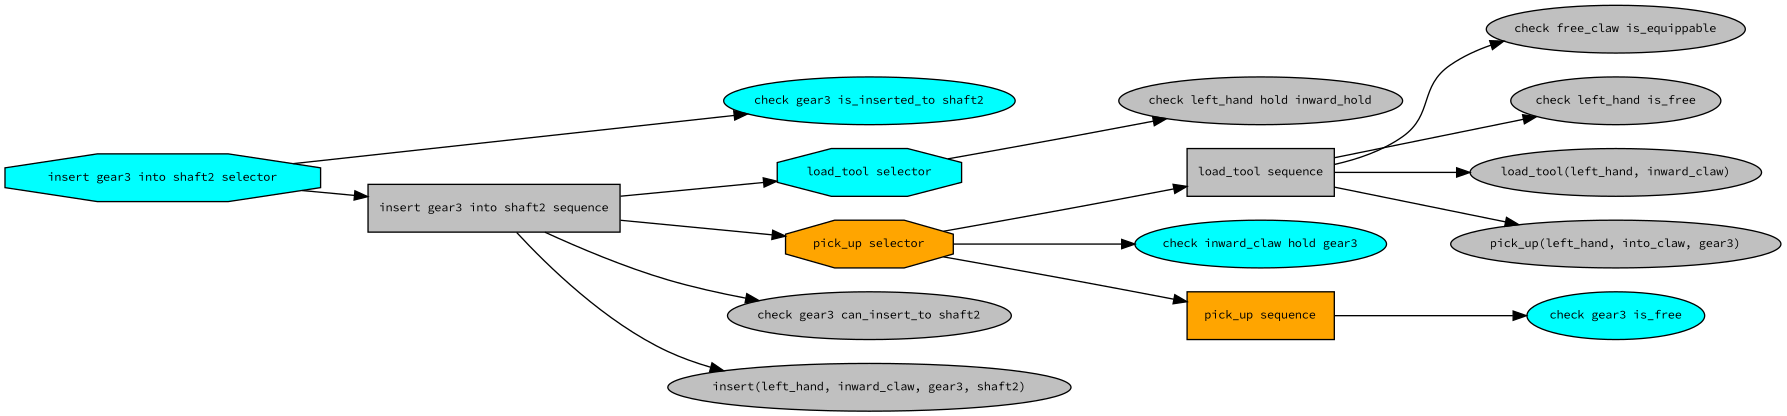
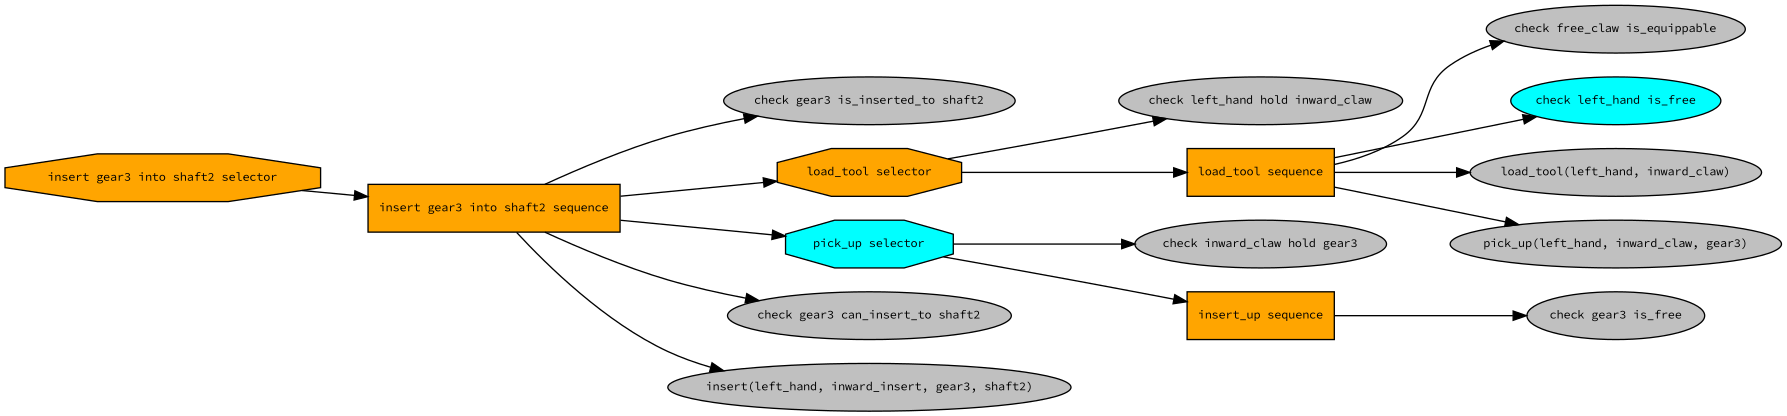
  digraph {
    fontname="Source Code Pro"
    ordering=out
    rankdir=LR
    node [fillcolor=gray fontcolor=black fontname="Source Code Pro" fontsize=9 shape=ellipse style=filled]
    edge [fontname="Source Code Pro"]
-   n1 [fillcolor=cyan label="insert gear3 into shaft2 selector" shape=octagon]
-   n2 [fillcolor=cyan label="check gear3 is_inserted_to shaft2"]
-   n3 [label="insert gear3 into shaft2 sequence" shape=box]
-   n4 [fillcolor=cyan label="load_tool selector" shape=octagon]
-   n5 [fillcolor=orange label="pick_up selector" shape=octagon]
+   n1 [fillcolor=orange label="insert gear3 into shaft2 selector" shape=octagon]
+   n2 [label="check gear3 is_inserted_to shaft2"]
+   n3 [fillcolor=orange label="insert gear3 into shaft2 sequence" shape=box]
+   n4 [fillcolor=orange label="load_tool selector" shape=octagon]
+   n5 [fillcolor=cyan label="pick_up selector" shape=octagon]
    n6 [label="check gear3 can_insert_to shaft2"]
-   n7 [label="insert(left_hand, inward_claw, gear3, shaft2)"]
-   n8 [label="check left_hand hold inward_hold"]
-   n9 [label="load_tool sequence" shape=box]
-   n10 [fillcolor=cyan label="check inward_claw hold gear3"]
-   n11 [fillcolor=orange label="pick_up sequence" shape=box]
+   n7 [label="insert(left_hand, inward_insert, gear3, shaft2)"]
+   n8 [label="check left_hand hold inward_claw"]
+   n9 [fillcolor=orange label="load_tool sequence" shape=box]
+   n10 [label="check inward_claw hold gear3"]
+   n11 [fillcolor=orange label="insert_up sequence" shape=box]
    n12 [label="check free_claw is_equippable"]
-   n13 [label="check left_hand is_free"]
+   n13 [fillcolor=cyan label="check left_hand is_free"]
    n14 [label="load_tool(left_hand, inward_claw)"]
-   n15 [label="pick_up(left_hand, into_claw, gear3)"]
-   n16 [fillcolor=cyan label="check gear3 is_free"]
-   n1 -> n2
+   n15 [label="pick_up(left_hand, inward_claw, gear3)"]
+   n16 [label="check gear3 is_free"]
+   n3 -> n2
    n1 -> n3
    n3 -> n4
    n3 -> n5
    n3 -> n6
    n3 -> n7
    n4 -> n8
-   n5 -> n9
+   n4 -> n9
    n5 -> n10
    n5 -> n11
    n9 -> n12
    n9 -> n13
    n9 -> n14
    n9 -> n15
    n11 -> n16
  }
